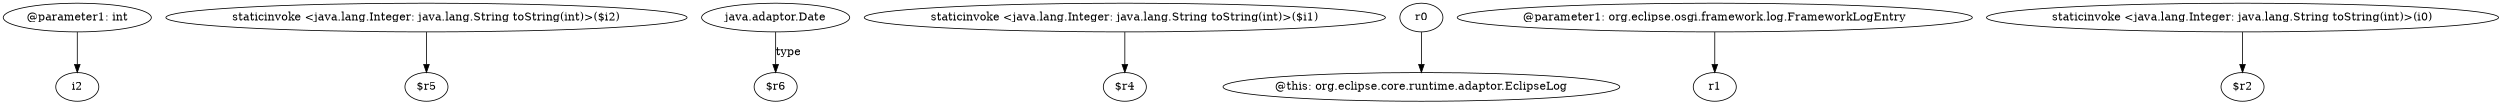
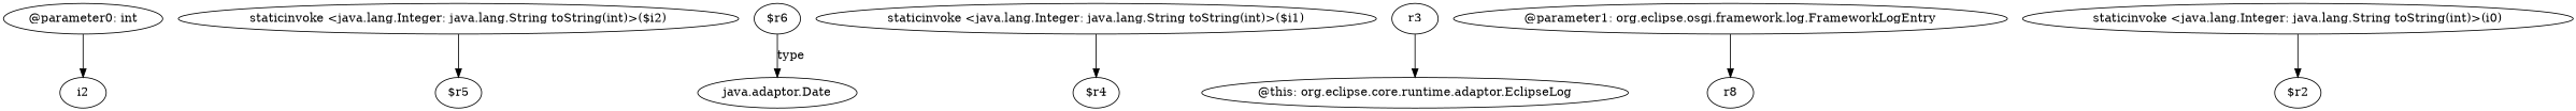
  digraph {
-   n1 [label="@parameter1: int"]
+   n1 [label="@parameter0: int"]
    n2 [label=i2]
    n3 [label="staticinvoke <java.lang.Integer: java.lang.String toString(int)>($i2)"]
    n4 [label="$r5"]
    n5 [label="java.adaptor.Date"]
    n6 [label="$r6"]
    n7 [label="staticinvoke <java.lang.Integer: java.lang.String toString(int)>($i1)"]
    n8 [label="$r4"]
    n9 [label="@this: org.eclipse.core.runtime.adaptor.EclipseLog"]
-   n10 [label=r0]
+   n10 [label=r3]
    n11 [label="@parameter1: org.eclipse.osgi.framework.log.FrameworkLogEntry"]
-   n12 [label=r1]
+   n12 [label=r8]
    n13 [label="staticinvoke <java.lang.Integer: java.lang.String toString(int)>(i0)"]
    n14 [label="$r2"]
    n1 -> n2
    n3 -> n4
-   n5 -> n6 [label=type]
+   n6 -> n5 [label=type]
    n7 -> n8
    n10 -> n9
    n11 -> n12
    n13 -> n14
  }
